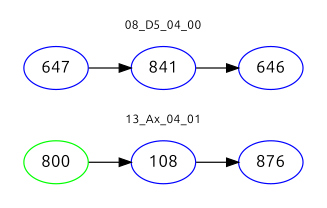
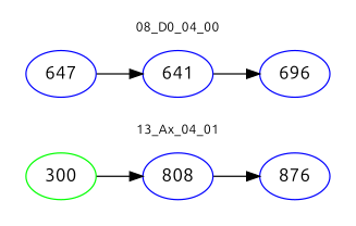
  digraph {
    fontname=Ubuntu
    rankdir=LR
    node [color=blue fontname=Ubuntu]
    edge [color=black fontname=Ubuntu]
-   n1 [color=green label=800]
-   n2 [label=108]
+   n1 [color=green label=300]
+   n2 [label=808]
    n3 [label=876]
    n4 [label=647]
-   n5 [label=841]
-   n6 [label=646]
+   n5 [label=641]
+   n6 [label=696]
    subgraph cluster_1 {
      color=white
      fontsize=10
      label="13_Ax_04_01"
      n1
      n2
      n3
    }
    subgraph cluster_2 {
      color=white
      fontsize=10
-     label="08_D5_04_00"
+     label="08_D0_04_00"
      n4
      n5
      n6
    }
    n1 -> n2
    n2 -> n3
    n4 -> n5
    n5 -> n6
  }
